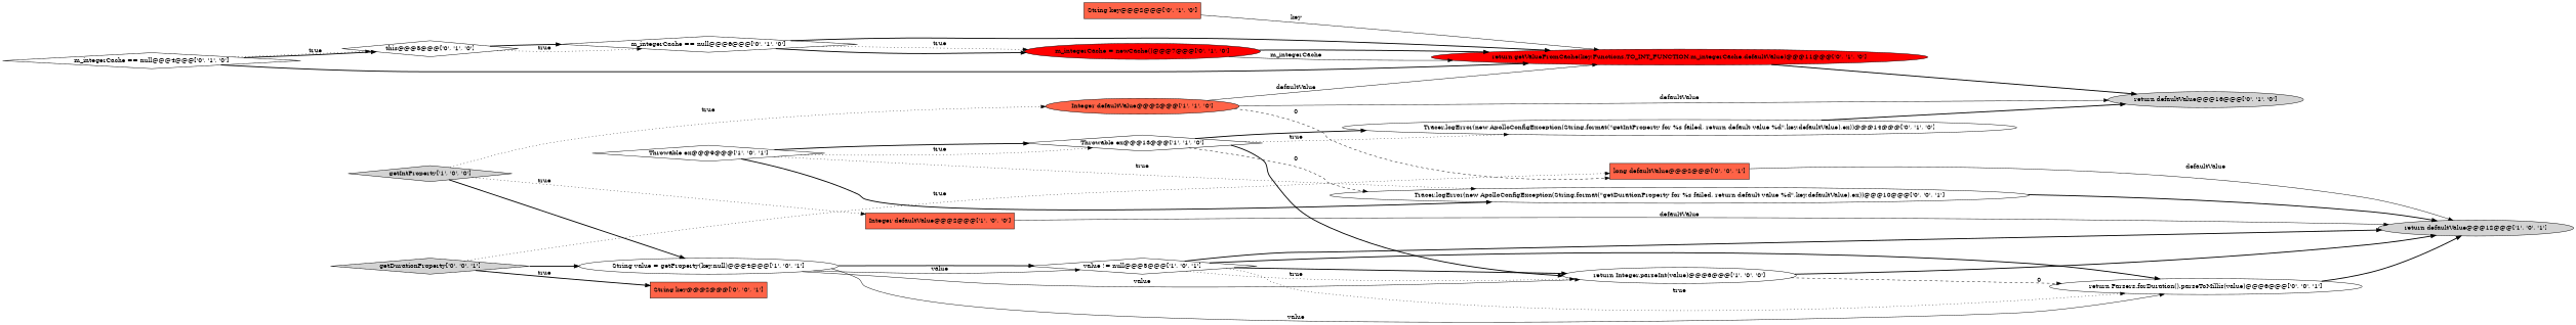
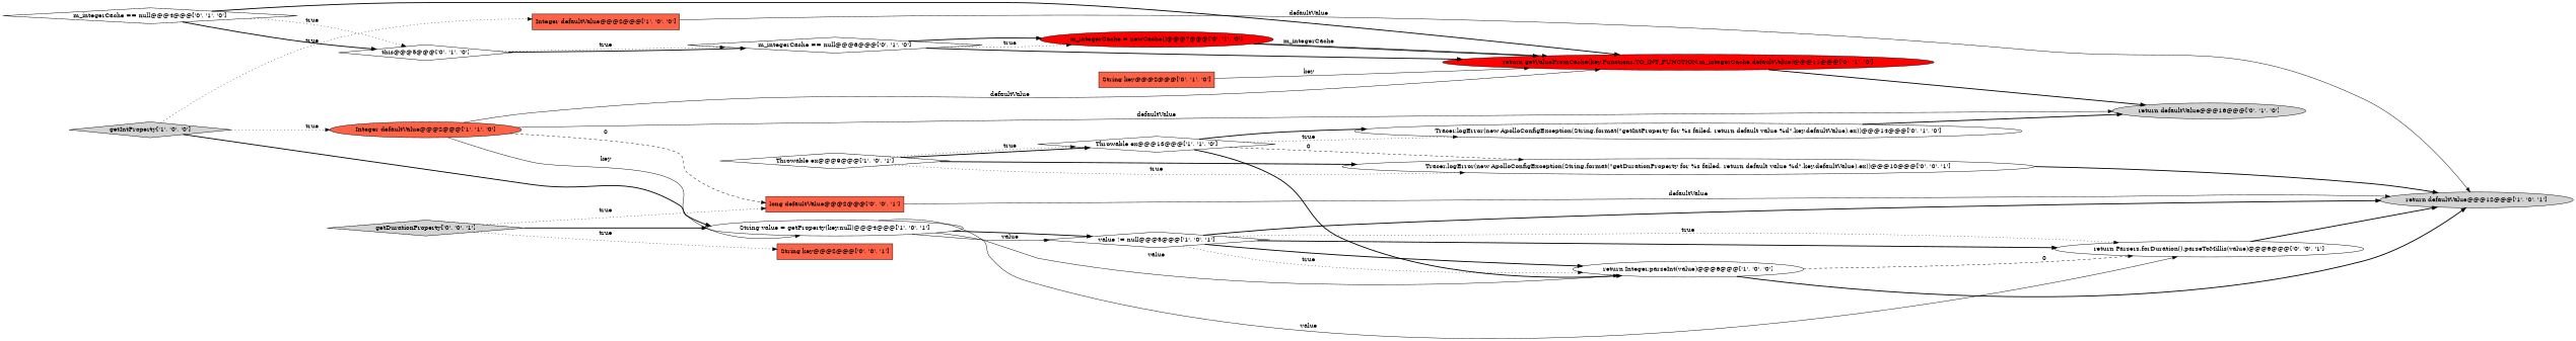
  digraph {
    rankdir=LR
    node [fillcolor=white shape=ellipse style=filled]
    edge [style=bold]
    n1 [label="return Parsers.forDuration().parseToMillis(value)@@@6@@@['0', '0', '1']"]
    n2 [fillcolor=lightgray label="return defaultValue@@@12@@@['1', '0', '1']"]
    n3 [fillcolor=tomato label="Integer defaultValue@@@2@@@['1', '0', '0']" shape=box]
    n4 [label="Throwable ex@@@9@@@['1', '0', '1']" shape=diamond]
    n5 [label="Tracer.logError(new ApolloConfigException(String.format(\"getDurationProperty for %s failed, return default value %d\",key,defaultValue),ex))@@@10@@@['0', '0', '1']"]
    n6 [label="Throwable ex@@@13@@@['1', '1', '0']" shape=diamond]
    n7 [label="Tracer.logError(new ApolloConfigException(String.format(\"getIntProperty for %s failed, return default value %d\",key,defaultValue),ex))@@@14@@@['0', '1', '0']"]
    n8 [label="return Integer.parseInt(value)@@@6@@@['1', '0', '0']"]
    n9 [fillcolor=lightgray label="return defaultValue@@@16@@@['0', '1', '0']"]
    n10 [label="value != null@@@5@@@['1', '0', '1']" shape=diamond]
    n11 [label="String value = getProperty(key,null)@@@4@@@['1', '0', '1']"]
    n12 [label="m_integerCache == null@@@4@@@['0', '1', '0']" shape=diamond]
    n13 [fillcolor=red label="return getValueFromCache(key,Functions.TO_INT_FUNCTION,m_integerCache,defaultValue)@@@11@@@['0', '1', '0']"]
    n14 [label="this@@@5@@@['0', '1', '0']" shape=diamond]
    n15 [fillcolor=tomato label="Integer defaultValue@@@2@@@['1', '1', '0']"]
    n16 [fillcolor=tomato label="long defaultValue@@@2@@@['0', '0', '1']" shape=box]
    n17 [fillcolor=tomato label="String key@@@2@@@['0', '1', '0']" shape=box]
    n18 [label="m_integerCache == null@@@6@@@['0', '1', '0']" shape=diamond]
    n19 [fillcolor=red label="m_integerCache = newCache()@@@7@@@['0', '1', '0']"]
    n20 [fillcolor=lightgray label="getIntProperty['1', '0', '0']" shape=diamond]
    n21 [fillcolor=tomato label="String key@@@2@@@['0', '0', '1']" shape=box]
    n22 [fillcolor=lightgray label="getDurationProperty['0', '0', '1']" shape=diamond]
    n1 -> n2
    n3 -> n2 [label=defaultValue style=solid]
    n4 -> n5
    n4 -> n5 [label=true style=dotted]
    n4 -> n6 [label=true style=dotted]
    n4 -> n6
    n5 -> n2
    n6 -> n5 [label=0 style=dashed]
    n6 -> n7 [label=true style=dotted]
    n6 -> n7
    n6 -> n8
    n7 -> n9
    n8 -> n1 [label=0 style=dashed]
    n8 -> n2
    n10 -> n1
    n10 -> n1 [label=true style=dotted]
    n10 -> n2
    n10 -> n8
    n10 -> n8 [label=true style=dotted]
    n11 -> n1 [label=value style=solid]
    n11 -> n8 [label=value style=solid]
    n11 -> n10 [label=value style=solid]
    n11 -> n10
    n12 -> n13
    n12 -> n14 [label=true style=dotted]
    n12 -> n14
    n13 -> n9
    n14 -> n18 [label=true style=dotted]
    n14 -> n18
    n15 -> n9 [label=defaultValue style=solid]
+   n15 -> n11 [label=key style=solid]
    n15 -> n13 [label=defaultValue style=solid]
    n15 -> n16 [label=0 style=dashed]
    n16 -> n2 [label=defaultValue style=solid]
    n17 -> n13 [label=key style=solid]
    n18 -> n13
    n18 -> n19
    n18 -> n19 [label=true style=dotted]
    n19 -> n13
    n19 -> n13 [label=m_integerCache style=solid]
    n20 -> n3 [label=true style=dotted]
    n20 -> n11
    n20 -> n15 [label=true style=dotted]
    n22 -> n11
    n22 -> n16 [label=true style=dotted]
-   n22 -> n21 [label=true]
+   n22 -> n21 [label=true style=dotted]
  }
